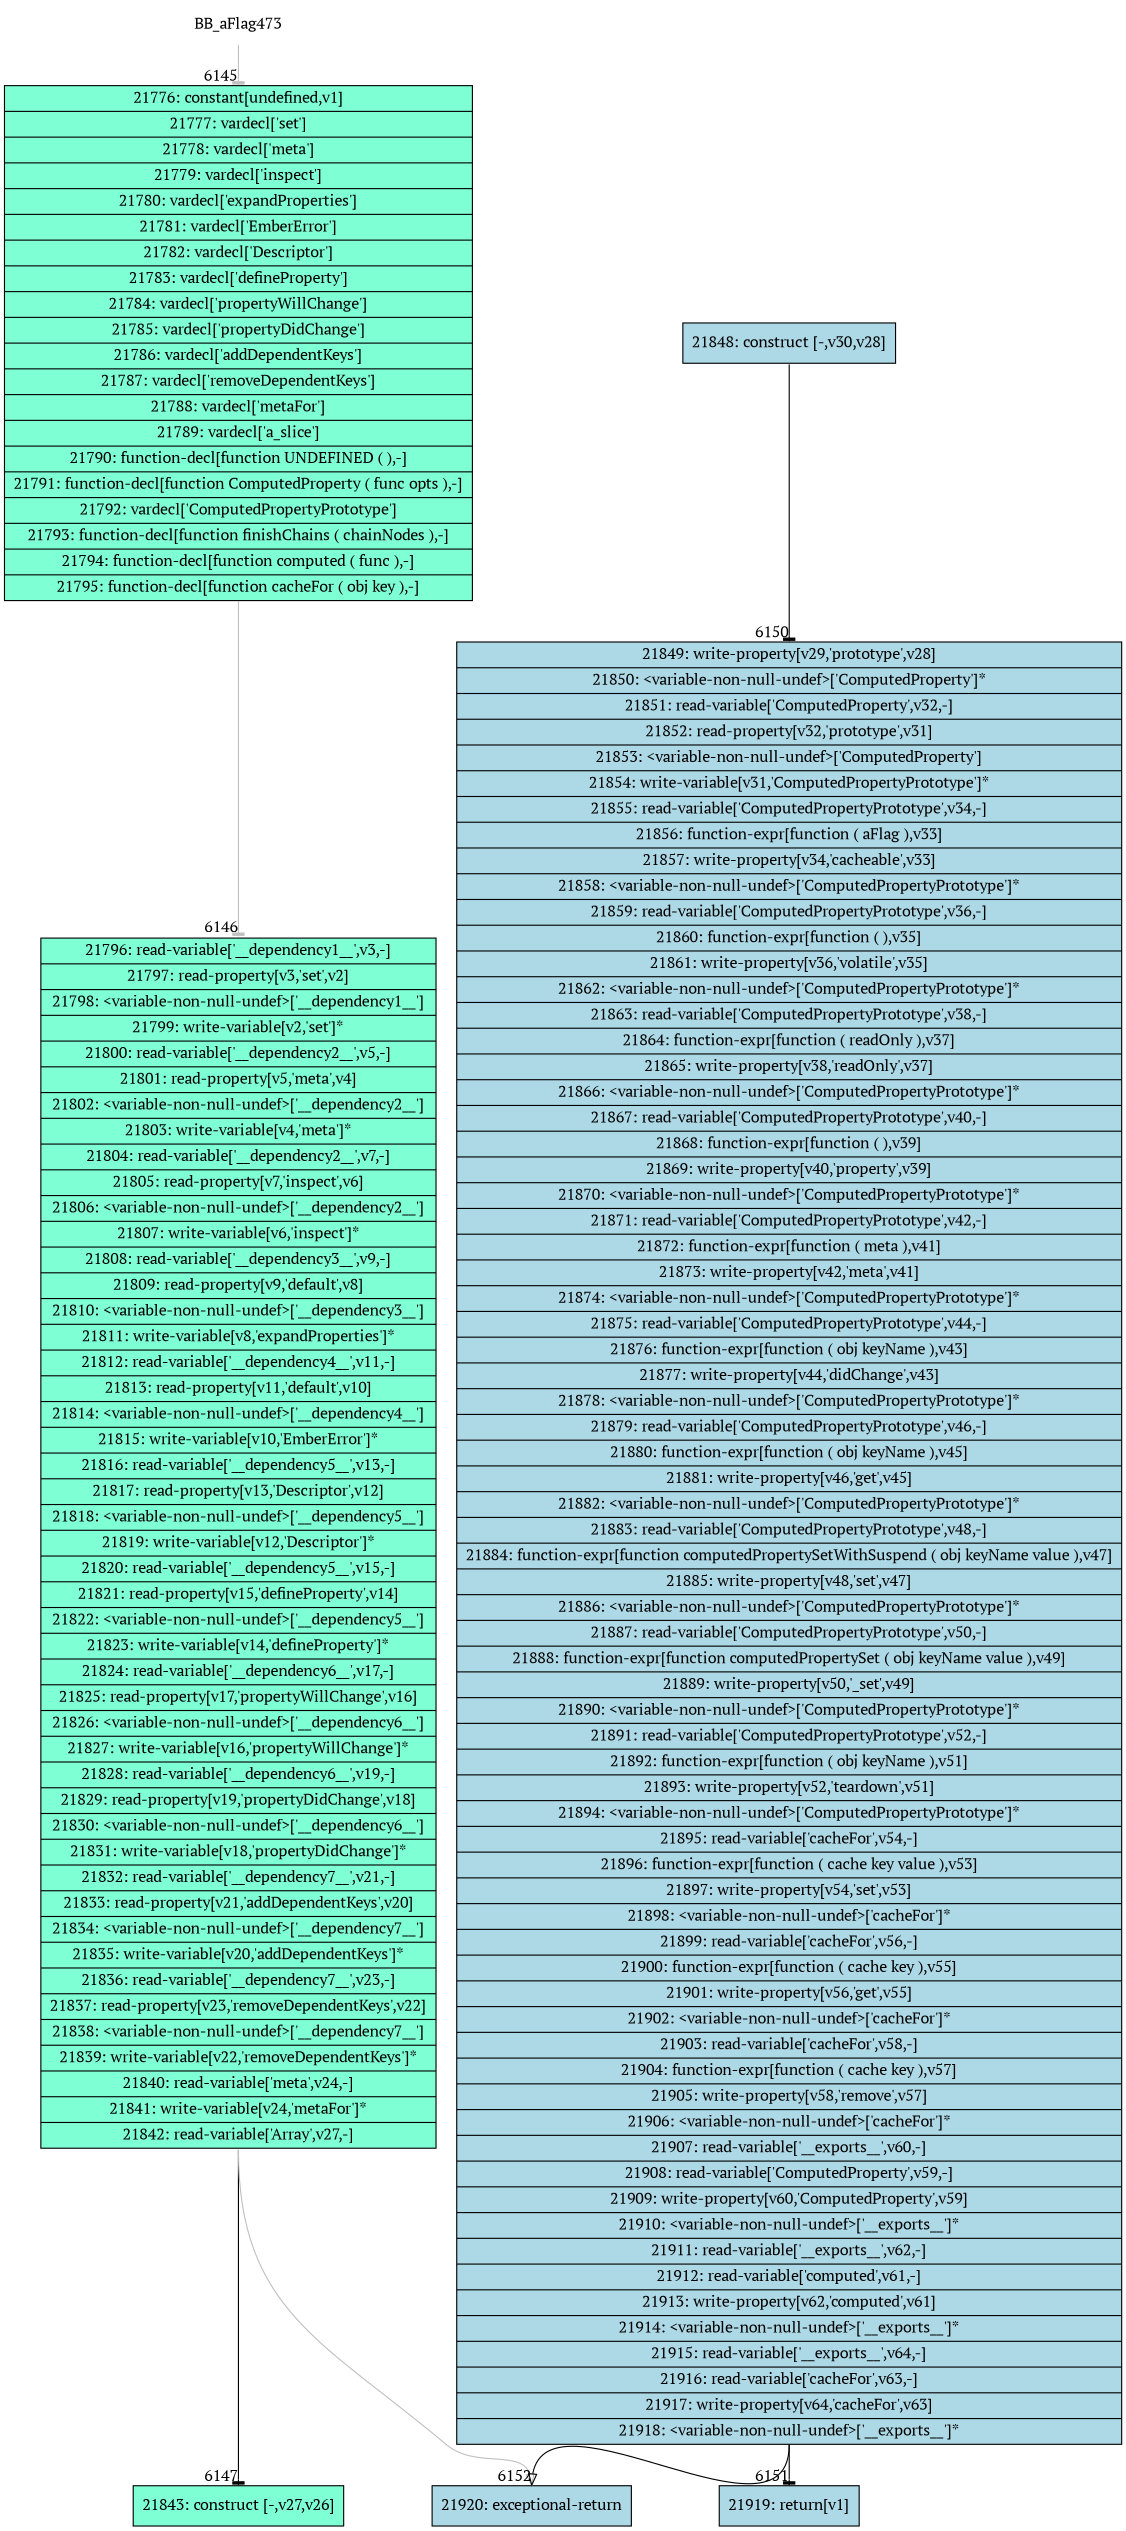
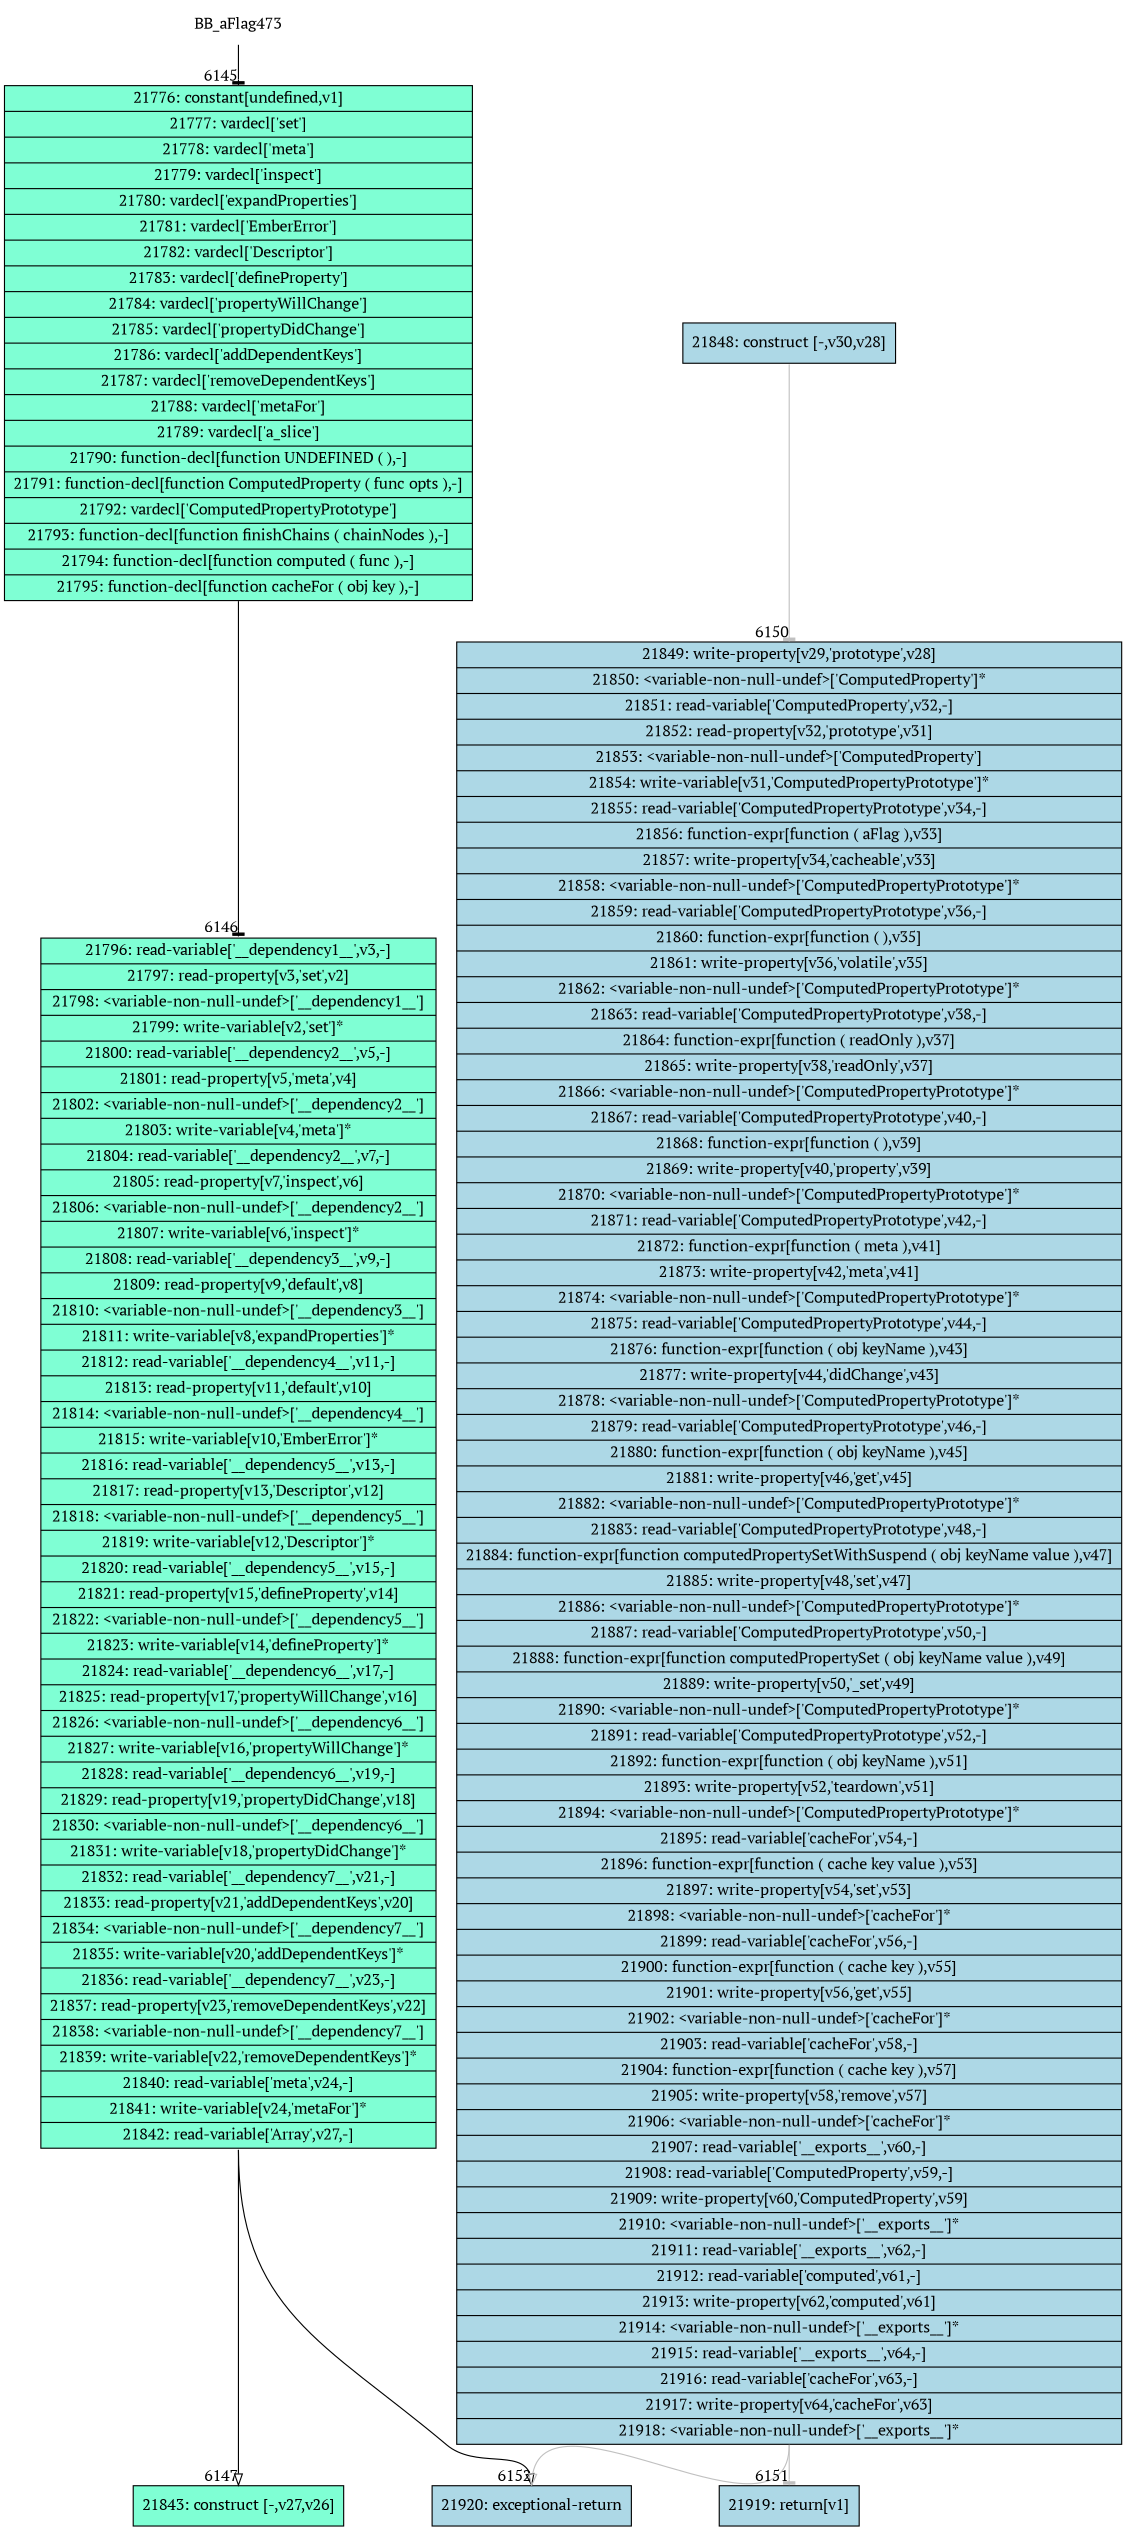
  digraph {
    fontname="PT Serif"
    rankdir=TD
    node [fillcolor=lightblue fontname="PT Serif" shape=record style=filled]
    edge [arrowhead=tee fontname="PT Serif" headport=n tailport=s]
    n1 [fillcolor=white label=BB_aFlag473 shape=none]
    n2 [fillcolor=aquamarine label="{21776: constant[undefined,v1]|21777: vardecl['set']|21778: vardecl['meta']|21779: vardecl['inspect']|21780: vardecl['expandProperties']|21781: vardecl['EmberError']|21782: vardecl['Descriptor']|21783: vardecl['defineProperty']|21784: vardecl['propertyWillChange']|21785: vardecl['propertyDidChange']|21786: vardecl['addDependentKeys']|21787: vardecl['removeDependentKeys']|21788: vardecl['metaFor']|21789: vardecl['a_slice']|21790: function-decl[function UNDEFINED ( ),-]|21791: function-decl[function ComputedProperty ( func opts ),-]|21792: vardecl['ComputedPropertyPrototype']|21793: function-decl[function finishChains ( chainNodes ),-]|21794: function-decl[function computed ( func ),-]|21795: function-decl[function cacheFor ( obj key ),-]}"]
    n3 [fillcolor=aquamarine label="{21796: read-variable['__dependency1__',v3,-]|21797: read-property[v3,'set',v2]|21798: \<variable-non-null-undef\>['__dependency1__']|21799: write-variable[v2,'set']*|21800: read-variable['__dependency2__',v5,-]|21801: read-property[v5,'meta',v4]|21802: \<variable-non-null-undef\>['__dependency2__']|21803: write-variable[v4,'meta']*|21804: read-variable['__dependency2__',v7,-]|21805: read-property[v7,'inspect',v6]|21806: \<variable-non-null-undef\>['__dependency2__']|21807: write-variable[v6,'inspect']*|21808: read-variable['__dependency3__',v9,-]|21809: read-property[v9,'default',v8]|21810: \<variable-non-null-undef\>['__dependency3__']|21811: write-variable[v8,'expandProperties']*|21812: read-variable['__dependency4__',v11,-]|21813: read-property[v11,'default',v10]|21814: \<variable-non-null-undef\>['__dependency4__']|21815: write-variable[v10,'EmberError']*|21816: read-variable['__dependency5__',v13,-]|21817: read-property[v13,'Descriptor',v12]|21818: \<variable-non-null-undef\>['__dependency5__']|21819: write-variable[v12,'Descriptor']*|21820: read-variable['__dependency5__',v15,-]|21821: read-property[v15,'defineProperty',v14]|21822: \<variable-non-null-undef\>['__dependency5__']|21823: write-variable[v14,'defineProperty']*|21824: read-variable['__dependency6__',v17,-]|21825: read-property[v17,'propertyWillChange',v16]|21826: \<variable-non-null-undef\>['__dependency6__']|21827: write-variable[v16,'propertyWillChange']*|21828: read-variable['__dependency6__',v19,-]|21829: read-property[v19,'propertyDidChange',v18]|21830: \<variable-non-null-undef\>['__dependency6__']|21831: write-variable[v18,'propertyDidChange']*|21832: read-variable['__dependency7__',v21,-]|21833: read-property[v21,'addDependentKeys',v20]|21834: \<variable-non-null-undef\>['__dependency7__']|21835: write-variable[v20,'addDependentKeys']*|21836: read-variable['__dependency7__',v23,-]|21837: read-property[v23,'removeDependentKeys',v22]|21838: \<variable-non-null-undef\>['__dependency7__']|21839: write-variable[v22,'removeDependentKeys']*|21840: read-variable['meta',v24,-]|21841: write-variable[v24,'metaFor']*|21842: read-variable['Array',v27,-]}"]
    n4 [fillcolor=aquamarine label="{21843: construct [-,v27,v26]}"]
    n5 [label="{21920: exceptional-return}"]
    n6 [label="{21848: construct [-,v30,v28]}"]
    n7 [label="{21849: write-property[v29,'prototype',v28]|21850: \<variable-non-null-undef\>['ComputedProperty']*|21851: read-variable['ComputedProperty',v32,-]|21852: read-property[v32,'prototype',v31]|21853: \<variable-non-null-undef\>['ComputedProperty']|21854: write-variable[v31,'ComputedPropertyPrototype']*|21855: read-variable['ComputedPropertyPrototype',v34,-]|21856: function-expr[function ( aFlag ),v33]|21857: write-property[v34,'cacheable',v33]|21858: \<variable-non-null-undef\>['ComputedPropertyPrototype']*|21859: read-variable['ComputedPropertyPrototype',v36,-]|21860: function-expr[function ( ),v35]|21861: write-property[v36,'volatile',v35]|21862: \<variable-non-null-undef\>['ComputedPropertyPrototype']*|21863: read-variable['ComputedPropertyPrototype',v38,-]|21864: function-expr[function ( readOnly ),v37]|21865: write-property[v38,'readOnly',v37]|21866: \<variable-non-null-undef\>['ComputedPropertyPrototype']*|21867: read-variable['ComputedPropertyPrototype',v40,-]|21868: function-expr[function ( ),v39]|21869: write-property[v40,'property',v39]|21870: \<variable-non-null-undef\>['ComputedPropertyPrototype']*|21871: read-variable['ComputedPropertyPrototype',v42,-]|21872: function-expr[function ( meta ),v41]|21873: write-property[v42,'meta',v41]|21874: \<variable-non-null-undef\>['ComputedPropertyPrototype']*|21875: read-variable['ComputedPropertyPrototype',v44,-]|21876: function-expr[function ( obj keyName ),v43]|21877: write-property[v44,'didChange',v43]|21878: \<variable-non-null-undef\>['ComputedPropertyPrototype']*|21879: read-variable['ComputedPropertyPrototype',v46,-]|21880: function-expr[function ( obj keyName ),v45]|21881: write-property[v46,'get',v45]|21882: \<variable-non-null-undef\>['ComputedPropertyPrototype']*|21883: read-variable['ComputedPropertyPrototype',v48,-]|21884: function-expr[function computedPropertySetWithSuspend ( obj keyName value ),v47]|21885: write-property[v48,'set',v47]|21886: \<variable-non-null-undef\>['ComputedPropertyPrototype']*|21887: read-variable['ComputedPropertyPrototype',v50,-]|21888: function-expr[function computedPropertySet ( obj keyName value ),v49]|21889: write-property[v50,'_set',v49]|21890: \<variable-non-null-undef\>['ComputedPropertyPrototype']*|21891: read-variable['ComputedPropertyPrototype',v52,-]|21892: function-expr[function ( obj keyName ),v51]|21893: write-property[v52,'teardown',v51]|21894: \<variable-non-null-undef\>['ComputedPropertyPrototype']*|21895: read-variable['cacheFor',v54,-]|21896: function-expr[function ( cache key value ),v53]|21897: write-property[v54,'set',v53]|21898: \<variable-non-null-undef\>['cacheFor']*|21899: read-variable['cacheFor',v56,-]|21900: function-expr[function ( cache key ),v55]|21901: write-property[v56,'get',v55]|21902: \<variable-non-null-undef\>['cacheFor']*|21903: read-variable['cacheFor',v58,-]|21904: function-expr[function ( cache key ),v57]|21905: write-property[v58,'remove',v57]|21906: \<variable-non-null-undef\>['cacheFor']*|21907: read-variable['__exports__',v60,-]|21908: read-variable['ComputedProperty',v59,-]|21909: write-property[v60,'ComputedProperty',v59]|21910: \<variable-non-null-undef\>['__exports__']*|21911: read-variable['__exports__',v62,-]|21912: read-variable['computed',v61,-]|21913: write-property[v62,'computed',v61]|21914: \<variable-non-null-undef\>['__exports__']*|21915: read-variable['__exports__',v64,-]|21916: read-variable['cacheFor',v63,-]|21917: write-property[v64,'cacheFor',v63]|21918: \<variable-non-null-undef\>['__exports__']*}"]
    n8 [label="{21919: return[v1]}"]
-   n1 -> n2 [headlabel="    6145" color=gray]
-   n2 -> n3 [headlabel="      6146" color=gray]
-   n3 -> n4 [headlabel="      6147"]
-   n3 -> n5 [arrowhead=onormal color=gray headlabel="      6152"]
-   n6 -> n7 [headlabel="      6150"]
-   n7 -> n5 [arrowhead=onormal color=black]
-   n7 -> n8 [headlabel="      6151"]
+   n1 -> n2 [headlabel="    6145"]
+   n2 -> n3 [headlabel="      6146"]
+   n3 -> n4 [arrowhead=onormal headlabel="      6147"]
+   n3 -> n5 [arrowhead=onormal color=black headlabel="      6152"]
+   n6 -> n7 [headlabel="      6150" color=gray]
+   n7 -> n5 [arrowhead=onormal color=gray]
+   n7 -> n8 [headlabel="      6151" color=gray]
  }
